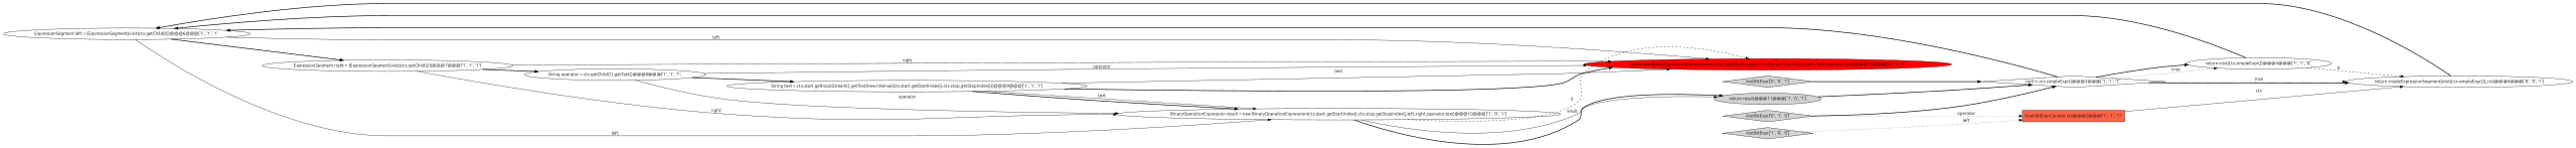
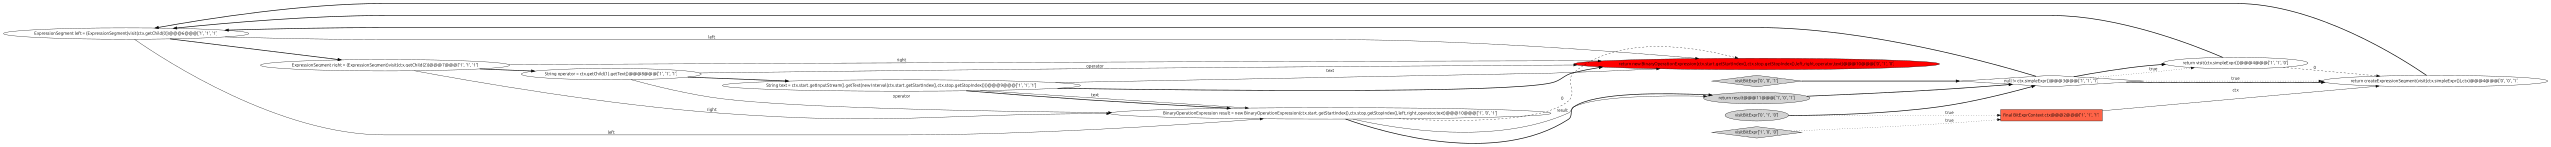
  digraph {
    fontname=Ubuntu
    rankdir=LR
    node [fillcolor=white fontname=Ubuntu shape=ellipse style=filled]
    edge [fontname=Ubuntu style=bold]
    n1 [label="ExpressionSegment left = (ExpressionSegment)visit(ctx.getChild(0))@@@6@@@['1', '1', '1']"]
    n2 [label="ExpressionSegment right = (ExpressionSegment)visit(ctx.getChild(2))@@@7@@@['1', '1', '1']"]
    n3 [fillcolor=red label="return new BinaryOperationExpression(ctx.start.getStartIndex(),ctx.stop.getStopIndex(),left,right,operator,text)@@@10@@@['0', '1', '0']"]
    n4 [label="BinaryOperationExpression result = new BinaryOperationExpression(ctx.start.getStartIndex(),ctx.stop.getStopIndex(),left,right,operator,text)@@@10@@@['1', '0', '1']"]
    n5 [label="String operator = ctx.getChild(1).getText()@@@8@@@['1', '1', '1']"]
    n6 [fillcolor=lightgray label="return result@@@11@@@['1', '0', '1']"]
    n7 [fillcolor=lightgray label="visitBitExpr['1', '0', '0']" shape=diamond]
    n8 [fillcolor=tomato label="final BitExprContext ctx@@@2@@@['1', '1', '1']" shape=box]
    n9 [label="return createExpressionSegment(visit(ctx.simpleExpr()),ctx)@@@4@@@['0', '0', '1']"]
    n10 [label="null != ctx.simpleExpr()@@@3@@@['1', '1', '1']" shape=diamond]
    n11 [label="return visit(ctx.simpleExpr())@@@4@@@['1', '1', '0']"]
-   n12 [fillcolor=lightgray label="visitBitExpr['0', '1', '0']" shape=diamond]
+   n12 [fillcolor=lightgray label="visitBitExpr['0', '1', '0']"]
    n13 [fillcolor=lightgray label="visitBitExpr['0', '0', '1']" shape=diamond]
    n14 [label="String text = ctx.start.getInputStream().getText(new Interval(ctx.start.getStartIndex(),ctx.stop.getStopIndex()))@@@9@@@['1', '1', '1']"]
    n1 -> n2
    n1 -> n3 [label=left style=solid]
    n1 -> n4 [label=left style=solid]
    n2 -> n3 [label=right style=solid]
    n2 -> n4 [label=right style=solid]
    n2 -> n5
    n4 -> n3 [label=0 style=dashed]
    n4 -> n6
    n4 -> n6 [label=result style=solid]
    n5 -> n3 [label=operator style=solid]
    n5 -> n4 [label=operator style=solid]
    n5 -> n14
    n6 -> n10
-   n7 -> n8 [label=left style=dotted]
+   n7 -> n8 [label=true style=dotted]
    n8 -> n9 [label=ctx style=solid]
    n9 -> n1
    n10 -> n1
    n10 -> n9 [label=true style=dotted]
    n10 -> n9
    n10 -> n11
    n10 -> n11 [label=true style=dotted]
    n11 -> n1
    n11 -> n9 [label=0 style=dashed]
-   n12 -> n8 [label=operator style=dotted]
+   n12 -> n8 [label=true style=dotted]
    n12 -> n10
    n13 -> n10
    n14 -> n3 [label=text style=solid]
    n14 -> n3
    n14 -> n4 [label=text style=solid]
    n14 -> n4
  }
